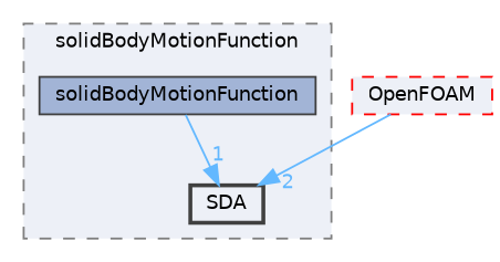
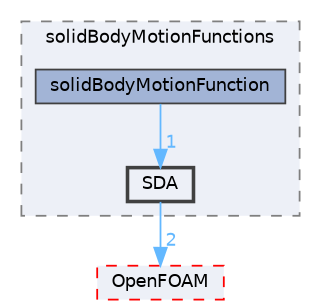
  digraph {
    compound=true
    node [color=grey25 fillcolor="#edf0f7" fontname=Helvetica fontsize=10 shape=box]
    edge [color=steelblue1 fontcolor=steelblue1 fontname=Helvetica fontsize=10 labeldistance=1.5 labelfontname=Helvetica labelfontsize=10]
    n1 [fillcolor="#a2b4d6" height=0.2 label=solidBodyMotionFunction style=filled width=0.4]
    n2 [height=0.2 label=SDA style="filled,bold" width=0.4]
    n3 [color=red height=0.2 label=OpenFOAM style="filled,dashed" width=0.4]
    subgraph cluster_1 {
      bgcolor="#edf0f7"
      fontname=Helvetica
      fontsize=10
-     label=solidBodyMotionFunction
+     label=solidBodyMotionFunctions
      pencolor=grey50
      style="filled,dashed"
      n1
      n2
    }
    n1 -> n2 [headlabel=1]
-   n3 -> n2 [headlabel=2]
+   n2 -> n3 [headlabel=2]
  }
